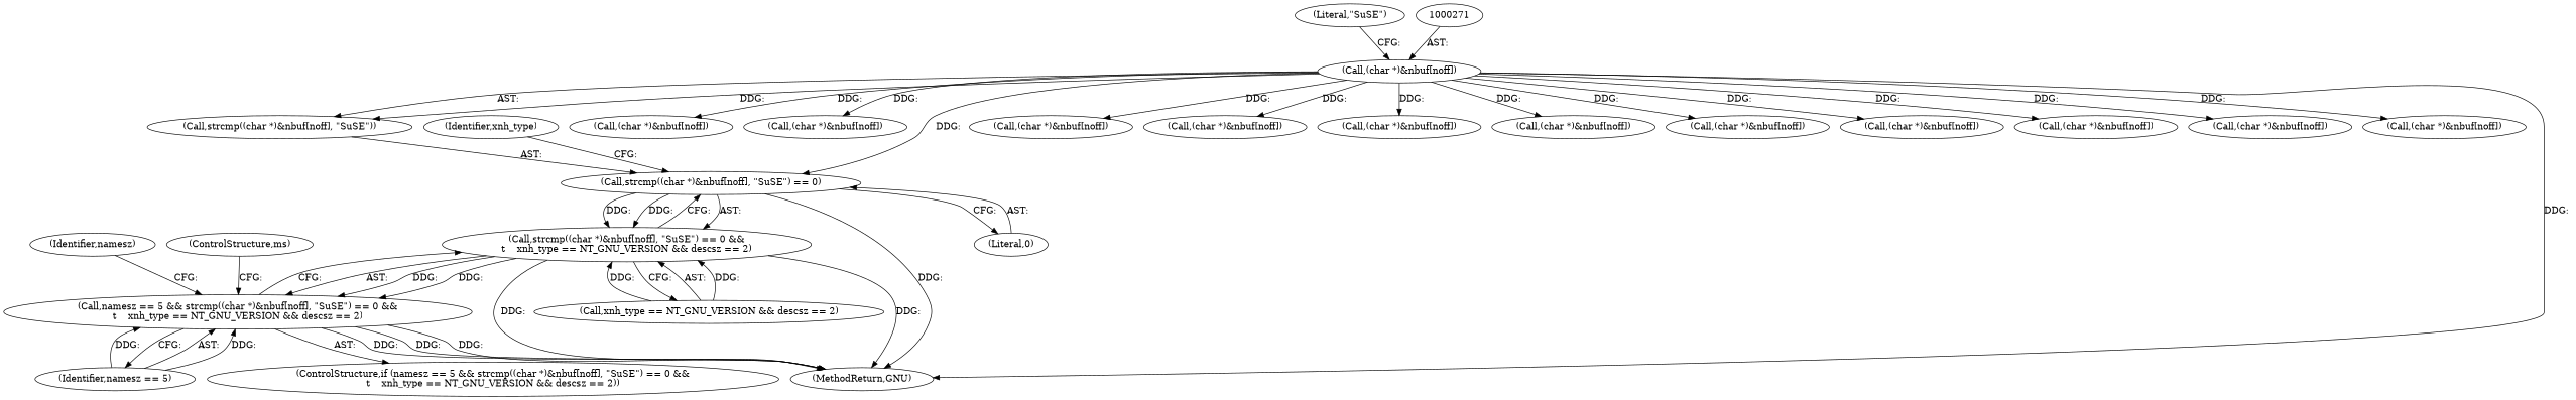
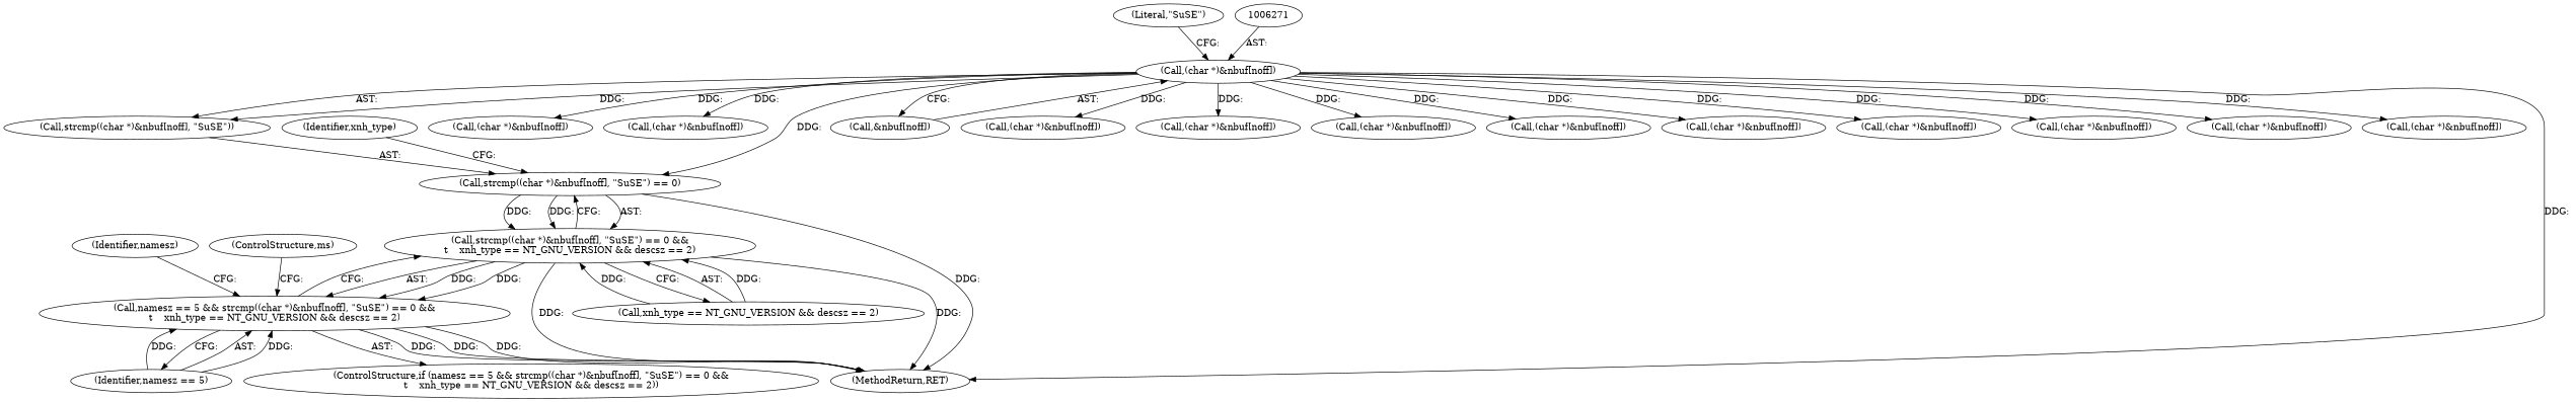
  digraph {
    n1 [label="(Call,strcmp((char *)&nbuf[noff], \"SuSE\") == 0)"]
    n2 [label="(Call,strcmp((char *)&nbuf[noff], \"SuSE\") == 0 &&\n\t    xnh_type == NT_GNU_VERSION && descsz == 2)"]
-   n3 [label="(MethodReturn,GNU)"]
-   n4 [label="(Literal,0)"]
+   n3 [label="(MethodReturn,RET)"]
    n5 [label="(Call,namesz == 5 && strcmp((char *)&nbuf[noff], \"SuSE\") == 0 &&\n\t    xnh_type == NT_GNU_VERSION && descsz == 2)"]
    n6 [label="(Call,xnh_type == NT_GNU_VERSION && descsz == 2)"]
    n7 [label="(Call,(char *)&nbuf[noff])"]
    n8 [label="(Call,(char *)&nbuf[noff])"]
    n9 [label="(Call,(char *)&nbuf[noff])"]
    n10 [label="(Call,strcmp((char *)&nbuf[noff], \"SuSE\"))"]
+   n11 [label="(Call,&nbuf[noff])"]
    n12 [label="(Call,(char *)&nbuf[noff])"]
    n13 [label="(Call,(char *)&nbuf[noff])"]
    n14 [label="(Call,(char *)&nbuf[noff])"]
    n15 [label="(Call,(char *)&nbuf[noff])"]
    n16 [label="(Call,(char *)&nbuf[noff])"]
    n17 [label="(Call,(char *)&nbuf[noff])"]
    n18 [label="(Call,(char *)&nbuf[noff])"]
    n19 [label="(Call,(char *)&nbuf[noff])"]
    n20 [label="(Call,(char *)&nbuf[noff])"]
    n21 [label="(Identifier,namesz == 5)"]
    n22 [label="(ControlStructure,if (namesz == 5 && strcmp((char *)&nbuf[noff], \"SuSE\") == 0 &&\n\t    xnh_type == NT_GNU_VERSION && descsz == 2))"]
    n23 [label="(Identifier,namesz)"]
    n24 [label="(Identifier,xnh_type)"]
    n25 [label="(ControlStructure,ms)"]
    n26 [label="(Literal,\"SuSE\")"]
-   1000271
+   1000271 [label=1006271]
    n1 -> n2 [label="AST: "]
    n1 -> n2 [label="DDG: "]
    n1 -> n2 [label="DDG: "]
    n1 -> n3 [label="DDG: "]
-   n1 -> n4 [label="CFG: "]
    n2 -> n1 [label="CFG: "]
    n2 -> n3 [label="DDG: "]
    n2 -> n3 [label="DDG: "]
    n2 -> n5 [label="AST: "]
    n2 -> n5 [label="DDG: "]
    n2 -> n5 [label="DDG: "]
    n2 -> n6 [label="CFG: "]
-   n4 -> n1 [label="AST: "]
    n5 -> n2 [label="CFG: "]
    n5 -> n3 [label="DDG: "]
    n5 -> n3 [label="DDG: "]
    n5 -> n3 [label="DDG: "]
    n5 -> n21 [label="CFG: "]
    n5 -> n22 [label="AST: "]
    n6 -> n2 [label="AST: "]
    n6 -> n2 [label="DDG: "]
    n6 -> n2 [label="DDG: "]
    n7 -> n1 [label="DDG: "]
    n7 -> n3 [label="DDG: "]
    n7 -> n8 [label="DDG: "]
    n7 -> n9 [label="DDG: "]
    n7 -> n10 [label="AST: "]
    n7 -> n10 [label="DDG: "]
+   n7 -> n11 [label="CFG: "]
    n7 -> n12 [label="DDG: "]
    n7 -> n13 [label="DDG: "]
    n7 -> n14 [label="DDG: "]
    n7 -> n15 [label="DDG: "]
    n7 -> n16 [label="DDG: "]
    n7 -> n17 [label="DDG: "]
    n7 -> n18 [label="DDG: "]
    n7 -> n19 [label="DDG: "]
    n7 -> n20 [label="DDG: "]
    n10 -> n1 [label="AST: "]
+   n11 -> n7 [label="AST: "]
    n21 -> n5 [label="AST: "]
    n21 -> n5 [label="DDG: "]
    n21 -> n5 [label="DDG: "]
    n23 -> n5 [label="CFG: "]
    n24 -> n1 [label="CFG: "]
    n25 -> n5 [label="CFG: "]
    n26 -> n7 [label="CFG: "]
    1000271 -> n7 [label="AST: "]
  }
